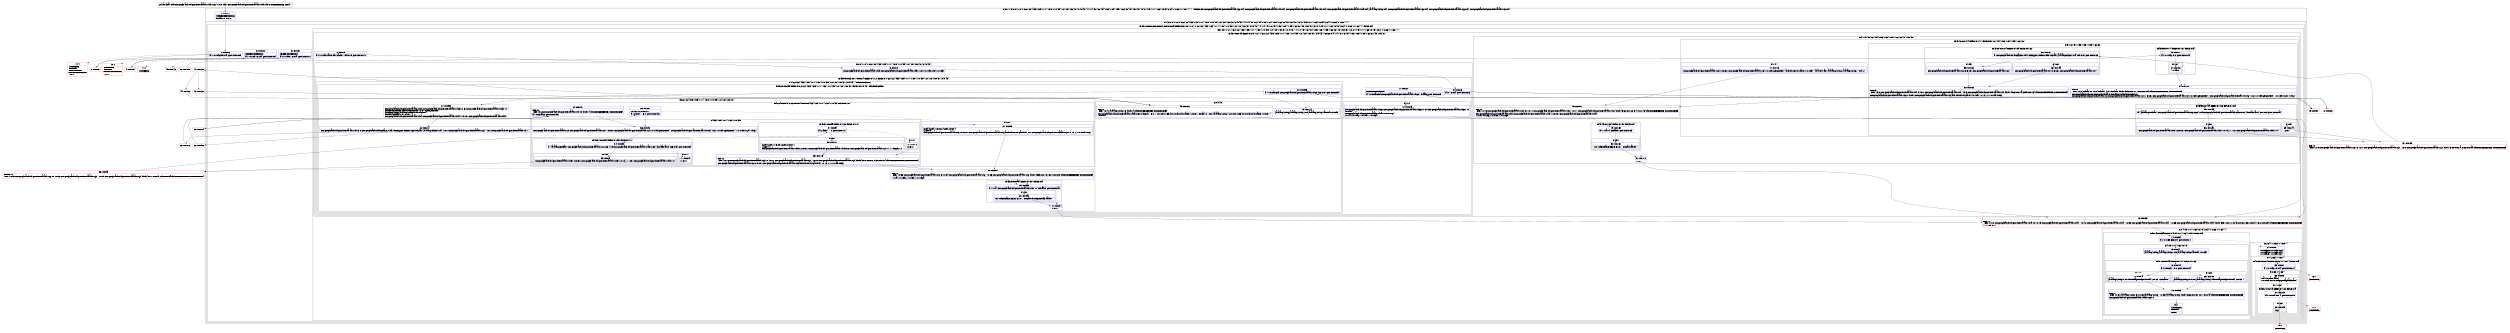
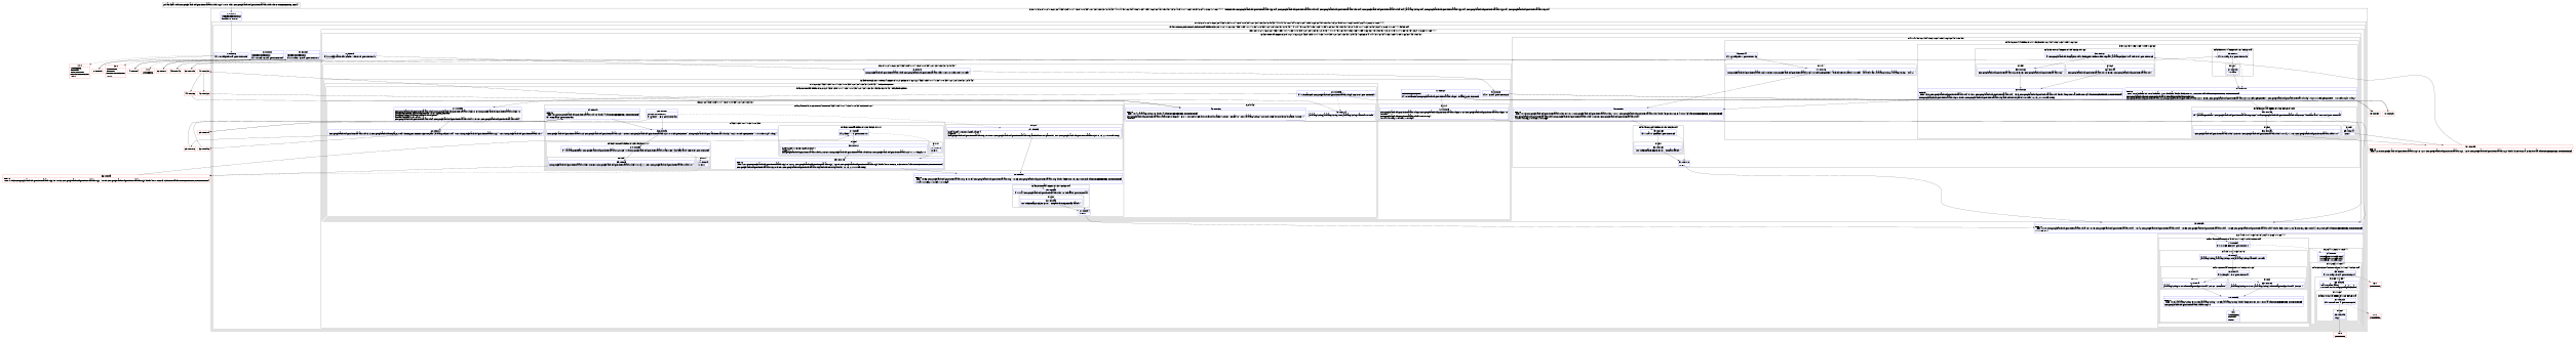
  digraph {
    node [color=blue shape=record]
    n1 [label="{12\:\ 0x0029|com.google.android.gms.internal.ads.zzbgm com.google.android.gms.internal.ads.zzbgm r0 = (com.google.android.gms.internal.ads.zzbgm) r0\lr0.zzzx()\lcom.google.android.gms.internal.ads.zzbdl r0 = r0.zzzy()\lr0.zza(r10.zzefy, r10.zzefz, r10.zzega)\l}"]
    n2 [label="{35\:\ 0x00ef|com.google.android.gms.internal.ads.zzbei r0 = new com.google.android.gms.internal.ads.zzbei(r10.zzlj, r1, new com.google.android.gms.internal.ads.zzbdt(r10))\l}"]
    n3 [label="{71\:\ 0x021f|r0 = r1\l}"]
    n4 [label="{34\:\ 0x00ed|if (((java.lang.Boolean) com.google.android.gms.internal.ads.zzyr.zzpe().zzd(com.google.android.gms.internal.ads.zzact.zzcts)).booleanValue() == true) goto L_0x00ef\l}"]
    n5 [label="{38\:\ 0x0101|byte[] byte[] r1 = new byte[r2.limit()]\lr2.get(r1)\lcom.google.android.gms.internal.ads.zzbek r2 = new com.google.android.gms.internal.ads.zzbek(new com.google.android.gms.internal.ads.zzjo(r1), r1.length, r0)\l}"]
    n6 [label="{70\:\ 0x021c|r2 = r0\l}"]
    n7 [label="{37\:\ 0x00ff|if (r2.limit() \> 0) goto L_0x0101\l}"]
    n8 [label="{33\:\ 0x00bc|com.google.android.gms.internal.ads.zzjt com.google.android.gms.internal.ads.zzjt r1 = new com.google.android.gms.internal.ads.zzjt(r10.zzebv.getContext(), com.google.android.gms.ads.internal.zzk.zzlg().zzq(r10.zzebv.getContext(), r10.zzebv.zzyh().zzbsy))\l}"]
    n9 [label="{39\:\ 0x0115|PHI: r2 \l  PHI: (r2v18 com.google.android.gms.internal.ads.zzjp) = (r2v17 com.google.android.gms.internal.ads.zzjp), (r2v19 com.google.android.gms.internal.ads.zzjp) binds: [B:70:0x021c, B:38:0x0101] A[DONT_GENERATE, DONT_INLINE]\l|com.google.android.gms.internal.ads.zzig r0 = new com.google.android.gms.internal.ads.zzig(android.net.Uri.parse(r5), r2, r3, 2, r10.zzefr.zzeeg)\l}"]
    n10 [label="{27\:\ 0x0083|byte[] byte[] r0 = new byte[r2.limit()]\lr2.get(r0)\lcom.google.android.gms.internal.ads.zzig r0 = new com.google.android.gms.internal.ads.zzig(android.net.Uri.parse(r5), new com.google.android.gms.internal.ads.zzjo(r0), r3, 2, r10.zzefr.zzeeg)\l}"]
    n11 [label="{24\:\ 0x007b|PHI: r3 \l  PHI: (r3v6 com.google.android.gms.internal.ads.zzid) =  binds: [] A[DONT_GENERATE, DONT_INLINE]\l|if (r0 == false) goto L_0x00bc\l}"]
    n12 [label="{26\:\ 0x0081|ADDED_TO_REGION\l|if (r2.limit() \<= 0) goto L_0x00bc\l}"]
    n13 [label="{30\:\ 0x00ad|zzn(\"AdExoPlayerHelper Error\", \"Prepare from ByteBuffer failed.\")\l}"]
    n14 [label="{29\:\ 0x00ab|if (r7.zza((com.google.android.gms.internal.ads.zzhn) r0) == false) goto L_0x00ad\l}"]
    n15 [label="{21\:\ 0x005b|com.google.android.gms.internal.ads.zzbgh com.google.android.gms.internal.ads.zzbgh r0 = (com.google.android.gms.internal.ads.zzbgh) r0\ljava.nio.ByteBuffer java.nio.ByteBuffer r2 = r0.getByteBuffer()\ljava.lang.String java.lang.String r5 = r0.getUrl()\lboolean boolean r0 = r0.zzzv()\lcom.google.android.gms.internal.ads.zzbdl com.google.android.gms.internal.ads.zzbdl r7 = new com.google.android.gms.internal.ads.zzbdl()\l}"]
    n16 [label="{22\:\ 0x0074|com.google.android.gms.internal.ads.zzid r3 = com.google.android.exoplayer2.util.MimeTypes.VIDEO_WEBM.equals((java.lang.Object) null) ? new com.google.android.gms.internal.ads.zzjg() : new com.google.android.gms.internal.ads.zziv()\l}"]
    n17 [label="{28\:\ 0x009e|PHI: r0 \l  PHI: (r0v56 com.google.android.gms.internal.ads.zzig) = (r0v54 com.google.android.gms.internal.ads.zzig), (r0v63 com.google.android.gms.internal.ads.zzig) binds: [B:39:0x0115, B:27:0x0083] A[DONT_GENERATE, DONT_INLINE]\l|r7.zza(r10.zzefy, r10.zzefz, r10.zzega)\l}"]
    n18 [label="{31\:\ 0x00b4|r0 = r7\l}"]
    n19 [label="{40\:\ 0x0124|java.lang.String java.lang.String r0 = java.lang.String.valueOf(r10.zzeft)\l}"]
    n20 [label="{43\:\ 0x0136|PHI: r0 \l  PHI: (r0v41 java.lang.String) =  binds: [] A[DONT_GENERATE, DONT_INLINE]\l|com.google.android.gms.internal.ads.zzaxa.zzep(r0.length() != 0 ? \"Source is MD5 but not found in cache. Source: \".concat(r0) : new java.lang.String(\"Source is MD5 but not found in cache. Source: \"))\lr0 = null\l}"]
    n21 [label="{20\:\ 0x0059|if ((r0 instanceof com.google.android.gms.internal.ads.zzbgh) == true) goto L_0x005b\l}"]
    n22 [label="{9\:\ 0x0023|if (r0 != null) goto L_0x0025\l}"]
    n23 [label="{11\:\ 0x0027|ADDED_TO_REGION\l|if ((r0 instanceof com.google.android.gms.internal.ads.zzbgm) != false) goto L_0x0029\l}"]
    n24 [label="{8\:\ 0x001b|com.google.android.gms.internal.ads.zzbfu com.google.android.gms.internal.ads.zzbfu r0 = r10.zzebv.zzet(r10.zzeft)\l}"]
    n25 [label="{47\:\ 0x0146|com.google.android.gms.internal.ads.zzgl r0 = new com.google.android.gms.internal.ads.zzgl(r10.zzebv.getContext(), android.net.Uri.parse(r10.zzeft), (java.util.Map\<java.lang.String, java.lang.String\>) null, 2)\l}"]
    n26 [label="{61\:\ 0x01d8|r0 = false\l}"]
    n27 [label="{53\:\ 0x0177|if (r10.zzefq != 2) goto L_0x01d8\l}"]
    n28 [label="{56\:\ 0x01af|com.google.android.gms.internal.ads.zzbei r2 = new com.google.android.gms.internal.ads.zzbei(r10.zzlj, r1, new com.google.android.gms.internal.ads.zzbds(r10))\l}"]
    n29 [label="{69\:\ 0x021a|r2 = r1\l}"]
    n30 [label="{55\:\ 0x01ad|if (((java.lang.Boolean) com.google.android.gms.internal.ads.zzyr.zzpe().zzd(com.google.android.gms.internal.ads.zzact.zzcts)).booleanValue() == true) goto L_0x01af\l}"]
    n31 [label="{59\:\ 0x01c3|com.google.android.gms.internal.ads.zzjg r3 = new com.google.android.gms.internal.ads.zzjg()\l}"]
    n32 [label="{62\:\ 0x01da|com.google.android.gms.internal.ads.zziv r3 = new com.google.android.gms.internal.ads.zziv()\l}"]
    n33 [label="{58\:\ 0x01c1|if (com.google.android.exoplayer2.util.MimeTypes.VIDEO_WEBM.equals((java.lang.Object) null) == true) goto L_0x01c3\l}"]
    n34 [label="{54\:\ 0x0179|PHI: r0 \l  PHI: (r0v2 boolean) = (r0v0 boolean), (r0v1 boolean) binds: [B:53:0x0177, B:61:0x01d8] A[DONT_GENERATE, DONT_INLINE]\l|com.google.android.gms.common.internal.Preconditions.checkArgument(r0)\lcom.google.android.gms.internal.ads.zzjt com.google.android.gms.internal.ads.zzjt r1 = new com.google.android.gms.internal.ads.zzjt(r10.zzebv.getContext(), com.google.android.gms.ads.internal.zzk.zzlg().zzq(r10.zzebv.getContext(), r10.zzebv.zzyh().zzbsy))\l}"]
    n35 [label="{60\:\ 0x01c8|PHI: r3 \l  PHI: (r3v2 com.google.android.gms.internal.ads.zzid) = (r3v1 com.google.android.gms.internal.ads.zzid), (r3v3 com.google.android.gms.internal.ads.zzid) binds: [B:62:0x01da, B:59:0x01c3] A[DONT_GENERATE, DONT_INLINE]\l|com.google.android.gms.internal.ads.zzig r0 = new com.google.android.gms.internal.ads.zzig(android.net.Uri.parse(r10.zzeft), r2, r3, 2, r10.zzefr.zzeeg)\l}"]
+   n36 [label="{46\:\ 0x0144|if (r10.zzefq == 1) goto L_0x0146\l}"]
    n37 [label="{50\:\ 0x016b|zzn(\"AdExoPlayerHelper Error\", \"Prepare failed.\")\l}"]
    n38 [label="{49\:\ 0x0169|if (r1.zza(r0) == false) goto L_0x016b\l}"]
    n39 [label="{48\:\ 0x0157|PHI: r0 \l  PHI: (r0v13 com.google.android.gms.internal.ads.zzhn) = (r0v11 com.google.android.gms.internal.ads.zzhn), (r0v17 com.google.android.gms.internal.ads.zzhn) binds: [B:60:0x01c8, B:47:0x0146] A[DONT_GENERATE, DONT_INLINE]\l|com.google.android.gms.internal.ads.zzbdl com.google.android.gms.internal.ads.zzbdl r1 = new com.google.android.gms.internal.ads.zzbdl()\lr1.zza(r10.zzefy, r10.zzefz, r10.zzega)\l}"]
    n40 [label="{51\:\ 0x0172|r0 = r1\l}"]
    n41 [label="{7\:\ 0x0019|if (r10.zzeft.startsWith(\"cache:\") == true) goto L_0x001b\l}"]
    n42 [label="{17\:\ 0x004f|java.lang.String r0 = \"AdExoPlayerHelper is null. Source: \".concat(r0)\l}"]
    n43 [label="{63\:\ 0x01e0|java.lang.String r0 = new java.lang.String(\"AdExoPlayerHelper is null. Source: \")\l}"]
    n44 [label="{16\:\ 0x004d|if (r0.length() != 0) goto L_0x004f\l}"]
    n45 [label="{15\:\ 0x0041|java.lang.String java.lang.String r0 = java.lang.String.valueOf(r10.zzeft)\l}"]
    n46 [label="{18\:\ 0x0053|PHI: r0 \l  PHI: (r0v34 java.lang.String) = (r0v33 java.lang.String), (r0v35 java.lang.String) binds: [B:63:0x01e0, B:17:0x004f] A[DONT_GENERATE, DONT_INLINE]\l|com.google.android.gms.internal.ads.zzaxa.zzep(r0)\l}"]
    n47 [label="{75\:\ ?|SYNTHETIC\lRETURN\l|return\l}"]
    n48 [label="{14\:\ 0x003f|if (r10.zzefs == null) goto L_0x0041\l}"]
    n49 [label="{68\:\ 0x0215|zzyy()\l}"]
    n50 [label="{67\:\ 0x0213|if (r10.zzefv == 4) goto L_0x0215\l}"]
    n51 [label="{66\:\ 0x0203|zza(r10.zzaez, false)\lr10.zzefv = r10.zzefg.getPlaybackState()\l}"]
    n52 [label="{65\:\ 0x0201|if (r10.zzefg != null) goto L_0x0204\l}"]
    n53 [label="{64\:\ 0x01e7|r10.zzefg = r10.zzefs.zzys()\lr10.zzefh = r10.zzefs.zzyt()\lr10.zzefi = r10.zzefs.zzyu()\l}"]
-   n54 [color=red label="{13\:\ 0x003b|PHI: r0 \l  PHI: (r0v18 com.google.android.gms.internal.ads.zzbdl) = (r0v15 com.google.android.gms.internal.ads.zzbdl), (r0v42 com.google.android.gms.internal.ads.zzbdl), (r0v58 com.google.android.gms.internal.ads.zzbdl), (r0v65 com.google.android.gms.internal.ads.zzbdl) binds: [B:51:0x0172, B:43:0x0136, B:31:0x00b4, B:12:0x0029] A[DONT_GENERATE, DONT_INLINE]\l|r10.zzefs = r0\l}"]
+   n54 [label="{13\:\ 0x003b|PHI: r0 \l  PHI: (r0v18 com.google.android.gms.internal.ads.zzbdl) = (r0v15 com.google.android.gms.internal.ads.zzbdl), (r0v42 com.google.android.gms.internal.ads.zzbdl), (r0v58 com.google.android.gms.internal.ads.zzbdl), (r0v65 com.google.android.gms.internal.ads.zzbdl) binds: [B:51:0x0172, B:43:0x0136, B:31:0x00b4, B:12:0x0029] A[DONT_GENERATE, DONT_INLINE]\l|r10.zzefs = r0\l}"]
    n55 [label="{1\:\ 0x0006|if (r10.zzefg == null) goto L_0x0009\l}"]
    n56 [label="{3\:\ 0x000b|ADDED_TO_REGION\l|if (r10.zzeft != null) goto L_0x000d\l}"]
    n57 [label="{5\:\ 0x000f|ADDED_TO_REGION\l|if (r10.zzaez != null) goto L_0x0011\l}"]
    n58 [label="{0\:\ 0x0000|MTH_ENTER_BLOCK\l|boolean r0 = true\l}"]
-   n59 [color=red label="{36\:\ 0x00fb|INLINE: r0 \l  PHI: (r0v53 com.google.android.gms.internal.ads.zzjp) = (r0v52 com.google.android.gms.internal.ads.zzjp), (r0v55 com.google.android.gms.internal.ads.zzjp) binds: [B:71:0x021f, B:35:0x00ef] A[DONT_GENERATE, DONT_INLINE]\l}"]
+   n59 [color=red label="{36\:\ 0x00fb|PHI: r0 \l  PHI: (r0v53 com.google.android.gms.internal.ads.zzjp) = (r0v52 com.google.android.gms.internal.ads.zzjp), (r0v55 com.google.android.gms.internal.ads.zzjp) binds: [B:71:0x021f, B:35:0x00ef] A[DONT_GENERATE, DONT_INLINE]\l}"]
    n60 [color=red label="{25\:\ 0x007d}"]
    n61 [color=red label="{23\:\ 0x0076}"]
    n62 [color=red label="{32\:\ 0x00b6}"]
    n63 [color=red label="{41\:\ 0x0130}"]
    n64 [color=red label="{10\:\ 0x0025}"]
    n65 [color=red label="{19\:\ 0x0057}"]
    n66 [color=red label="{57\:\ 0x01bb|PHI: r2 \l  PHI: (r2v8 com.google.android.gms.internal.ads.zzjp) = (r2v7 com.google.android.gms.internal.ads.zzjp), (r2v9 com.google.android.gms.internal.ads.zzjp) binds: [B:69:0x021a, B:56:0x01af] A[DONT_GENERATE, DONT_INLINE]\l}"]
    n67 [color=red label="{52\:\ 0x0175}"]
    n68 [color=red label="{45\:\ 0x0142}"]
    n69 [color=red label="{78\:\ ?|SYNTHETIC\l}"]
    n70 [color=red label="{77\:\ ?|SYNTHETIC\l}"]
    n71 [color=red label="{76\:\ ?|SYNTHETIC\l}"]
    n72 [color=red label="{2\:\ 0x0009}"]
    n73 [color=red label="{72\:\ ?|SYNTHETIC\lRETURN\lORIG_RETURN\lADDED_TO_REGION\l|return\l}"]
    n74 [color=red label="{4\:\ 0x000d}"]
    n75 [color=red label="{73\:\ ?|SYNTHETIC\lRETURN\lADDED_TO_REGION\l|return\l}"]
+   n76 [color=red label="{6\:\ 0x0011}"]
    n77 [color=red label="{74\:\ ?|SYNTHETIC\l}"]
    n78 [color=red label="{42\:\ 0x0132}"]
    n79 [color=red label="{44\:\ 0x013c}"]
    n80 [label="{private final void com.google.android.gms.internal.ads.zzbdr.zzyx((r10v0 'this' com.google.android.gms.internal.ads.zzbdr A[IMMUTABLE_TYPE, THIS])) }" color=""]
    subgraph cluster_1 {
      label="R(2:0|(1:(3:(2:8|(1:12)(1:(6:21|22|(4:33|(1:35)(1:71)|(1:38)(1:70)|39)(1:27)|28|(1:30)|31)(2:40|43)))(4:(1:47)(5:(1:61)|54|(1:56)(1:69)|(1:59)(1:62)|60)|48|(1:50)|51)|13|(2:(4:15|(1:17)(1:63)|18|75)|(2:64|(1:(2:66|(1:(1:68))))))))) | DECL_VAR: com.google.android.gms.internal.ads.zzjp null, com.google.android.gms.internal.ads.zzid null, com.google.android.gms.internal.ads.zzhn null, com.google.android.gms.internal.ads.zzbdl null, java.lang.String null, com.google.android.gms.internal.ads.zzjp null, com.google.android.gms.internal.ads.zzjp null, com.google.android.gms.internal.ads.zzig null\l"
      n58
      subgraph cluster_2 {
        label="R(1:(3:(2:8|(1:12)(1:(6:21|22|(4:33|(1:35)(1:71)|(1:38)(1:70)|39)(1:27)|28|(1:30)|31)(2:40|43)))(4:(1:47)(5:(1:61)|54|(1:56)(1:69)|(1:59)(1:62)|60)|48|(1:50)|51)|13|(2:(4:15|(1:17)(1:63)|18|75)|(2:64|(1:(2:66|(1:(1:68))))))))"
        subgraph cluster_3 {
          label="IF [B:1:0x0006, B:3:0x000b, B:5:0x000f] THEN: R(3:(2:8|(1:12)(1:(6:21|22|(4:33|(1:35)(1:71)|(1:38)(1:70)|39)(1:27)|28|(1:30)|31)(2:40|43)))(4:(1:47)(5:(1:61)|54|(1:56)(1:69)|(1:59)(1:62)|60)|48|(1:50)|51)|13|(2:(4:15|(1:17)(1:63)|18|75)|(2:64|(1:(2:66|(1:(1:68))))))) ELSE: null"
          n55
          n56
          n57
          subgraph cluster_4 {
            label="R(3:(2:8|(1:12)(1:(6:21|22|(4:33|(1:35)(1:71)|(1:38)(1:70)|39)(1:27)|28|(1:30)|31)(2:40|43)))(4:(1:47)(5:(1:61)|54|(1:56)(1:69)|(1:59)(1:62)|60)|48|(1:50)|51)|13|(2:(4:15|(1:17)(1:63)|18|75)|(2:64|(1:(2:66|(1:(1:68)))))))"
            n54
            subgraph cluster_5 {
              label="IF [B:7:0x0019] THEN: R(2:8|(1:12)(1:(6:21|22|(4:33|(1:35)(1:71)|(1:38)(1:70)|39)(1:27)|28|(1:30)|31)(2:40|43))) ELSE: R(4:(1:47)(5:(1:61)|54|(1:56)(1:69)|(1:59)(1:62)|60)|48|(1:50)|51)"
              n41
              subgraph cluster_6 {
                label="R(2:8|(1:12)(1:(6:21|22|(4:33|(1:35)(1:71)|(1:38)(1:70)|39)(1:27)|28|(1:30)|31)(2:40|43)))"
                n24
                subgraph cluster_7 {
                  label="IF [B:9:0x0023, B:11:0x0027] THEN: R(1:12) ELSE: R(1:(6:21|22|(4:33|(1:35)(1:71)|(1:38)(1:70)|39)(1:27)|28|(1:30)|31)(2:40|43))"
                  n22
                  n23
                  subgraph cluster_8 {
                    label="R(1:12)"
                    n1
                  }
                  subgraph cluster_9 {
                    label="R(1:(6:21|22|(4:33|(1:35)(1:71)|(1:38)(1:70)|39)(1:27)|28|(1:30)|31)(2:40|43)) | ELSE_IF_CHAIN\l"
                    subgraph cluster_10 {
                      label="IF [B:20:0x0059] THEN: R(6:21|22|(4:33|(1:35)(1:71)|(1:38)(1:70)|39)(1:27)|28|(1:30)|31) ELSE: R(2:40|43) | ELSE_IF_CHAIN\l"
                      n21
                      subgraph cluster_11 {
                        label="R(6:21|22|(4:33|(1:35)(1:71)|(1:38)(1:70)|39)(1:27)|28|(1:30)|31)"
                        n15
                        n16
                        n17
                        n18
                        subgraph cluster_12 {
                          label="IF [B:24:0x007b, B:26:0x0081] THEN: R(4:33|(1:35)(1:71)|(1:38)(1:70)|39) ELSE: R(1:27)"
                          n11
                          n12
                          subgraph cluster_13 {
                            label="R(4:33|(1:35)(1:71)|(1:38)(1:70)|39)"
                            n8
                            n9
                            subgraph cluster_14 {
                              label="IF [B:34:0x00ed] THEN: R(1:35) ELSE: R(1:71)"
                              n4
                              subgraph cluster_15 {
                                label="R(1:35)"
                                n2
                              }
                              subgraph cluster_16 {
                                label="R(1:71)"
                                n3
                              }
                            }
                            subgraph cluster_17 {
                              label="IF [B:37:0x00ff] THEN: R(1:38) ELSE: R(1:70)"
                              n7
                              subgraph cluster_18 {
                                label="R(1:38)"
                                n5
                              }
                              subgraph cluster_19 {
                                label="R(1:70)"
                                n6
                              }
                            }
                          }
                          subgraph cluster_20 {
                            label="R(1:27)"
                            n10
                          }
                        }
                        subgraph cluster_21 {
                          label="IF [B:29:0x00ab] THEN: R(1:30) ELSE: null"
                          n14
                          subgraph cluster_22 {
                            label="R(1:30)"
                            n13
                          }
                        }
                      }
                      subgraph cluster_23 {
                        label="R(2:40|43)"
                        n19
                        n20
                      }
                    }
                  }
                }
              }
              subgraph cluster_24 {
                label="R(4:(1:47)(5:(1:61)|54|(1:56)(1:69)|(1:59)(1:62)|60)|48|(1:50)|51)"
                n39
                n40
                subgraph cluster_25 {
                  label="IF [B:46:0x0144] THEN: R(1:47) ELSE: R(5:(1:61)|54|(1:56)(1:69)|(1:59)(1:62)|60)"
+                 n36
                  subgraph cluster_26 {
                    label="R(1:47)"
                    n25
                  }
                  subgraph cluster_27 {
                    label="R(5:(1:61)|54|(1:56)(1:69)|(1:59)(1:62)|60)"
                    n34
                    n35
                    subgraph cluster_28 {
                      label="IF [B:53:0x0177] THEN: R(1:61) ELSE: null"
                      n27
                      subgraph cluster_29 {
                        label="R(1:61)"
                        n26
                      }
                    }
                    subgraph cluster_30 {
                      label="IF [B:55:0x01ad] THEN: R(1:56) ELSE: R(1:69)"
                      n30
                      subgraph cluster_31 {
                        label="R(1:56)"
                        n28
                      }
                      subgraph cluster_32 {
                        label="R(1:69)"
                        n29
                      }
                    }
                    subgraph cluster_33 {
                      label="IF [B:58:0x01c1] THEN: R(1:59) ELSE: R(1:62)"
                      n33
                      subgraph cluster_34 {
                        label="R(1:59)"
                        n31
                      }
                      subgraph cluster_35 {
                        label="R(1:62)"
                        n32
                      }
                    }
                  }
                }
                subgraph cluster_36 {
                  label="IF [B:49:0x0169] THEN: R(1:50) ELSE: null"
                  n38
                  subgraph cluster_37 {
                    label="R(1:50)"
                    n37
                  }
                }
              }
            }
            subgraph cluster_38 {
              label="R(2:(4:15|(1:17)(1:63)|18|75)|(2:64|(1:(2:66|(1:(1:68))))))"
              subgraph cluster_39 {
                label="IF [B:14:0x003f] THEN: R(4:15|(1:17)(1:63)|18|75) ELSE: null"
                n48
                subgraph cluster_40 {
                  label="R(4:15|(1:17)(1:63)|18|75)"
                  n45
                  n46
                  n47
                  subgraph cluster_41 {
                    label="IF [B:16:0x004d] THEN: R(1:17) ELSE: R(1:63)"
                    n44
                    subgraph cluster_42 {
                      label="R(1:17)"
                      n42
                    }
                    subgraph cluster_43 {
                      label="R(1:63)"
                      n43
                    }
                  }
                }
              }
              subgraph cluster_44 {
                label="R(2:64|(1:(2:66|(1:(1:68)))))"
                n53
                subgraph cluster_45 {
                  label="R(1:(2:66|(1:(1:68))))"
                  subgraph cluster_46 {
                    label="IF [B:65:0x0201] THEN: R(2:66|(1:(1:68))) ELSE: null"
                    n52
                    subgraph cluster_47 {
                      label="R(2:66|(1:(1:68)))"
                      n51
                      subgraph cluster_48 {
                        label="R(1:(1:68))"
                        subgraph cluster_49 {
                          label="IF [B:67:0x0213] THEN: R(1:68) ELSE: null"
                          n50
                          subgraph cluster_50 {
                            label="R(1:68)"
                            n49
                          }
                        }
                      }
                    }
                  }
                }
              }
            }
          }
        }
      }
    }
    n1 -> n54
    n2 -> n59
    n3 -> n59 [style=dashed]
    n4 -> n2
    n4 -> n3 [style=dashed]
    n5 -> n9
    n6 -> n9
    n7 -> n5
    n7 -> n6 [style=dashed]
    n8 -> n4
    n9 -> n17
    n10 -> n17
    n11 -> n8
    n11 -> n60 [style=dashed]
    n12 -> n8
    n12 -> n10 [style=dashed]
    n13 -> n18
    n14 -> n13
    n14 -> n18 [style=dashed]
    n15 -> n16
    n16 -> n61
    n16 -> n62
    n17 -> n14
    n18 -> n54
    n19 -> n63
    n20 -> n54
    n21 -> n15
    n21 -> n19 [style=dashed]
    n22 -> n64
    n22 -> n65 [style=dashed]
    n23 -> n1
    n23 -> n65 [style=dashed]
    n24 -> n22
    n25 -> n39
    n26 -> n34
    n27 -> n26
    n27 -> n34 [style=dashed]
    n28 -> n66
    n29 -> n66
    n30 -> n28
    n30 -> n29 [style=dashed]
    n31 -> n35
    n32 -> n35
    n33 -> n31
    n33 -> n32 [style=dashed]
    n34 -> n30
    n35 -> n39
+   n36 -> n25
+   n36 -> n67 [style=dashed]
    n37 -> n40
    n38 -> n37
    n38 -> n40 [style=dashed]
    n39 -> n38
    n40 -> n54
    n41 -> n24
    n41 -> n68 [style=dashed]
    n42 -> n46
    n43 -> n46
    n44 -> n42
    n44 -> n43 [style=dashed]
    n45 -> n44
    n46 -> n47
    n48 -> n45
    n48 -> n53 [style=dashed]
    n49 -> n69
    n50 -> n49
    n50 -> n70 [style=dashed]
    n51 -> n50
    n52 -> n51
    n52 -> n71 [style=dashed]
    n53 -> n52
    n54 -> n48
    n55 -> n72
    n55 -> n73 [style=dashed]
    n56 -> n74
    n56 -> n75 [style=dashed]
+   n57 -> n76
    n57 -> n77 [style=dashed]
    n58 -> n55
    n59 -> n7
    n60 -> n12
    n61 -> n11
    n62 -> n11
    n63 -> n78
    n63 -> n79
    n64 -> n23
-   n65 -> n21
+   n21 -> n65
    n66 -> n33
    n67 -> n27
+   n68 -> n36
    n72 -> n56
    n74 -> n57
+   n76 -> n41
    n78 -> n20
    n79 -> n20
    n80 -> n58
  }
